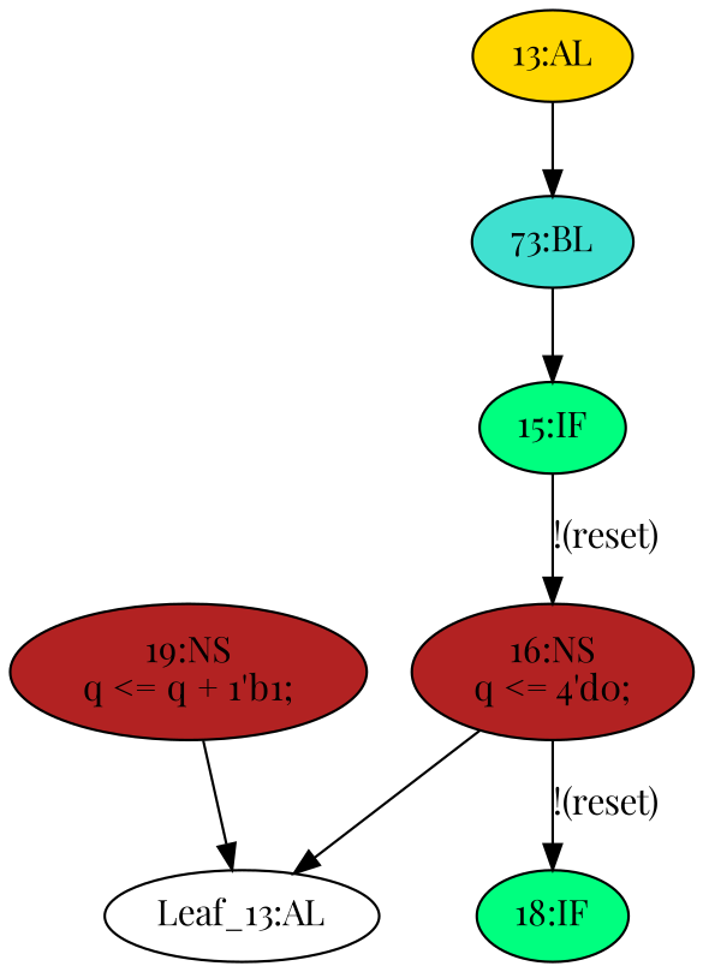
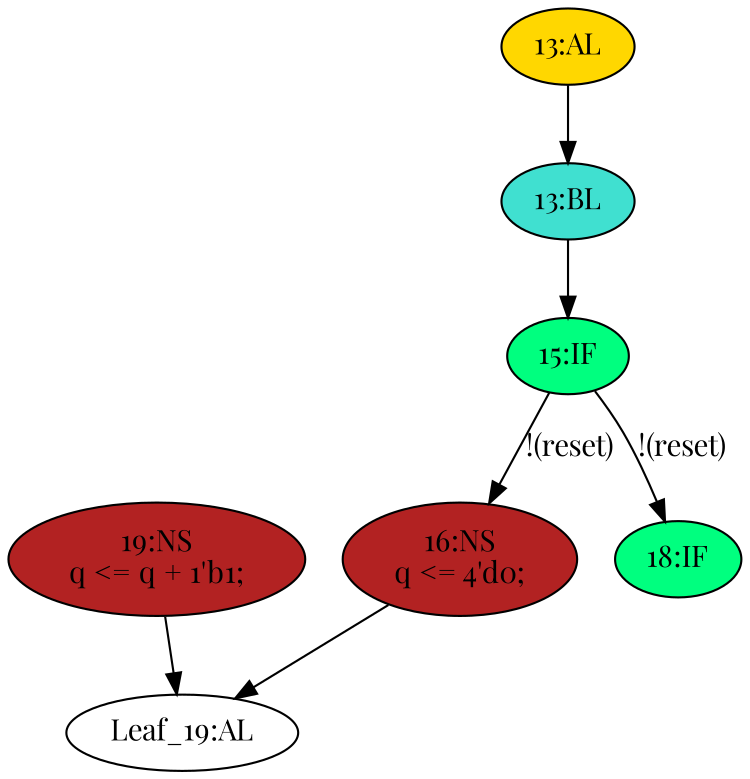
  strict digraph {
    fontname="Playfair Display"
    node [fillcolor=springgreen fontname="Playfair Display" statements="[]" style=filled typ=IfStatement]
    edge [cond="[]" fontname="Playfair Display" lineno=None]
    n1 [ast="<pyverilog.vparser.ast.IfStatement object at 0x7fa3e1e8b690>" label="15:IF"]
    n2 [ast="<pyverilog.vparser.ast.NonblockingSubstitution object at 0x7fa3e1e8b8d0>" fillcolor=firebrick label="16:NS\nq <= 4'd0;" statements="[<pyverilog.vparser.ast.NonblockingSubstitution object at 0x7fa3e1e8b8d0>]" typ=NonblockingSubstitution]
    n3 [ast="<pyverilog.vparser.ast.IfStatement object at 0x7fa3e1e8b710>" label="18:IF"]
-   n4 [def_var="['q']" label="Leaf_13:AL" fillcolor="" statements="" style="" typ=""]
+   n4 [def_var="['q']" label="Leaf_19:AL" fillcolor="" statements="" style="" typ=""]
    n5 [ast="<pyverilog.vparser.ast.NonblockingSubstitution object at 0x7fa3e1e8b250>" fillcolor=firebrick label="19:NS\nq <= q + 1'b1;" statements="[<pyverilog.vparser.ast.NonblockingSubstitution object at 0x7fa3e1e8b250>]" typ=NonblockingSubstitution]
    n6 [ast="<pyverilog.vparser.ast.Always object at 0x7fa3e1e8b550>" clk_sens=True fillcolor=gold label="13:AL" sens="['clk']" typ=Always use_var="['reset', 'q', 'slowena']"]
-   n7 [ast="<pyverilog.vparser.ast.Block object at 0x7fa3e1e8b650>" fillcolor=turquoise label="73:BL" typ=Block]
+   n7 [ast="<pyverilog.vparser.ast.Block object at 0x7fa3e1e8b650>" fillcolor=turquoise label="13:BL" typ=Block]
    n1 -> n2 [cond="['reset']" label="!(reset)" lineno=15]
-   n2 -> n3 [cond="['reset']" label="!(reset)" lineno=15]
+   n1 -> n3 [cond="['reset']" label="!(reset)" lineno=15]
    n2 -> n4
    n5 -> n4
    n6 -> n7
    n7 -> n1
  }
